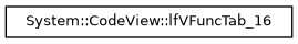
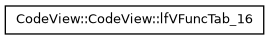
  digraph {
    rankdir=LR
-   n1 [color=black fillcolor=white fontname=Helvetica fontsize=10 height=0.2 label="System::CodeView::lfVFuncTab_16" shape=record style=filled width=0.4]
+   n1 [color=black fillcolor=white fontname=Helvetica fontsize=10 height=0.2 label="CodeView::CodeView::lfVFuncTab_16" shape=record style=filled width=0.4]
  }
